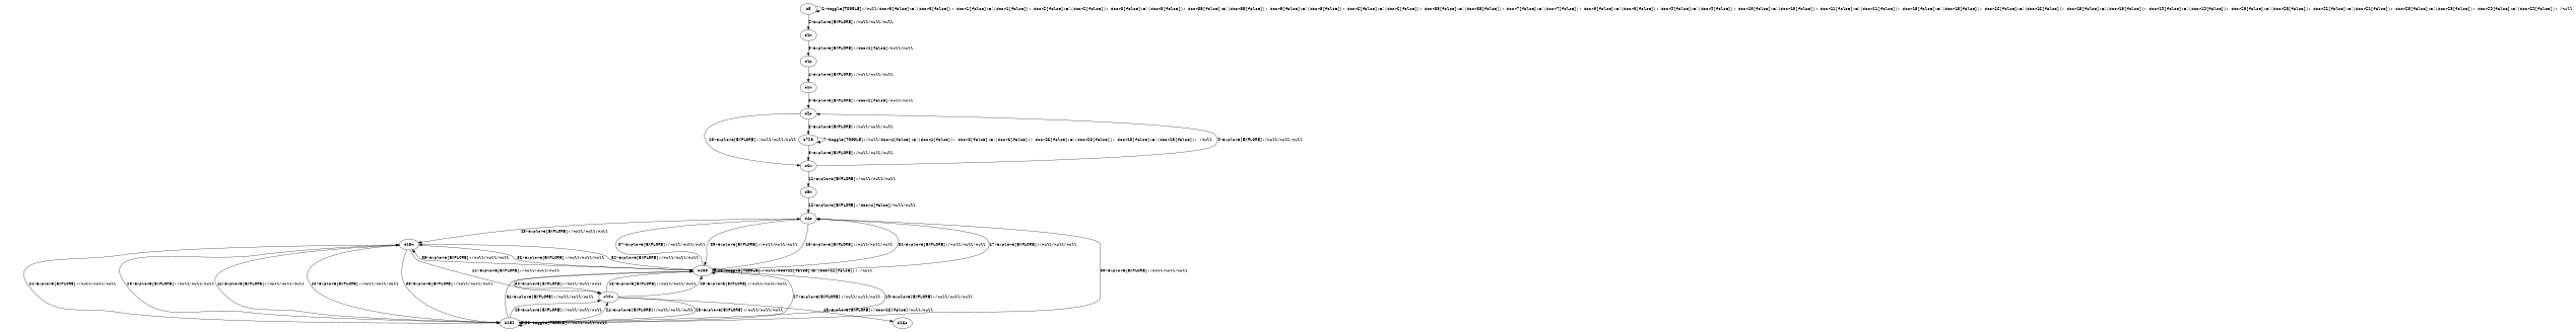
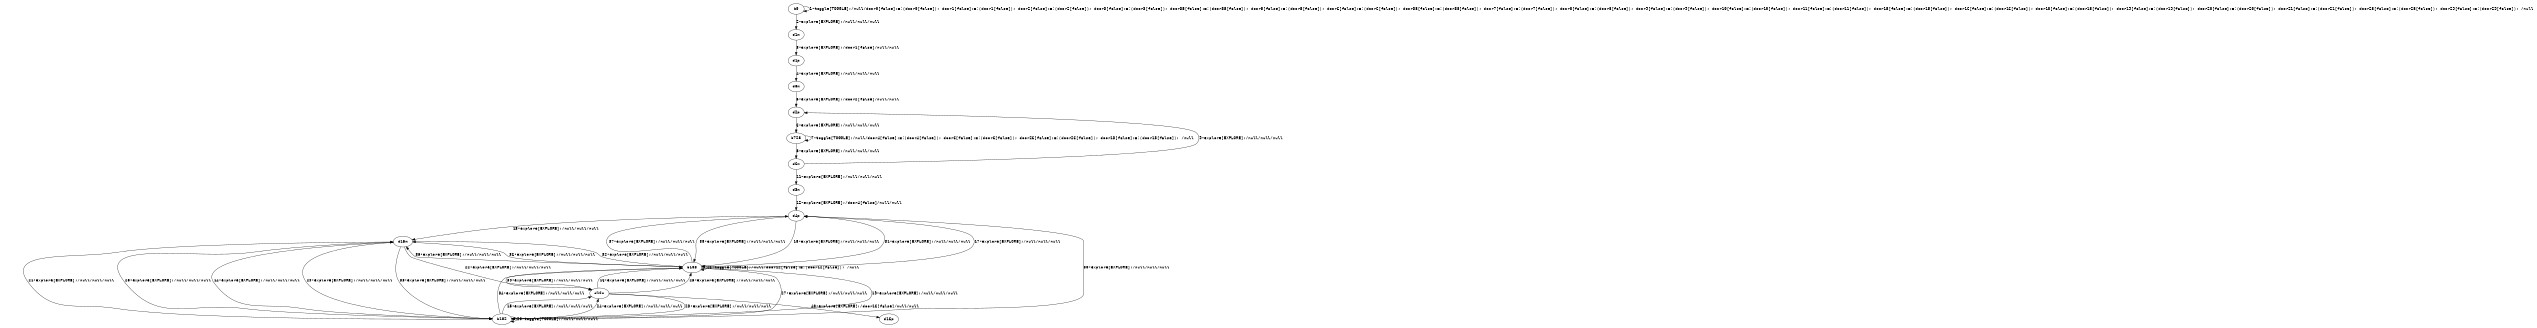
  digraph {
    fontname="DejaVu Sans Mono"
    node [fontname="DejaVu Sans Mono"]
    edge [fontname="DejaVu Sans Mono"]
    b0
    d1m
    d1p
-   d2m
+   d2m [label=d8m]
    d2p
    n6 [label=b728]
    d6m
    n8 [label=d3m]
    d4p
    n10 [label=d15m]
    b103
    b102
    d16m
    d16p
    b0 -> b0 [label="1-toggle[TOGGLE];/null/door0[false]:=!(door0[false]); door1[false]:=!(door1[false]); door2[false]:=!(door2[false]); door3[false]:=!(door3[false]); door35[false]:=!(door35[false]); door5[false]:=!(door5[false]); door6[false]:=!(door6[false]); door38[false]:=!(door38[false]); door7[false]:=!(door7[false]); door8[false]:=!(door8[false]); door9[false]:=!(door9[false]); door10[false]:=!(door10[false]); door11[false]:=!(door11[false]); door15[false]:=!(door15[false]); door16[false]:=!(door16[false]); door18[false]:=!(door18[false]); door19[false]:=!(door19[false]); door20[false]:=!(door20[false]); door21[false]:=!(door21[false]); door28[false]:=!(door28[false]); door29[false]:=!(door29[false]); /null"]
    b0 -> d1m [label="2-explore[EXPLORE];/null/null/null"]
    d1m -> d1p [label="3-explore[EXPLORE];/door1[false]/null/null"]
    d1p -> d2m [label="4-explore[EXPLORE];/null/null/null"]
    d2m -> d2p [label="5-explore[EXPLORE];/door2[false]/null/null"]
    d2p -> n6 [label="6-explore[EXPLORE];/null/null/null"]
-   d2p -> d6m [label="10-explore[EXPLORE];/null/null/null"]
    n6 -> n6 [label="7-toggle[TOGGLE];/null/door4[false]:=!(door4[false]); door6[false]:=!(door6[false]); door26[false]:=!(door26[false]); door13[false]:=!(door13[false]); /null"]
    n6 -> d6m [label="8-explore[EXPLORE];/null/null/null"]
    d6m -> d2p [label="9-explore[EXPLORE];/null/null/null"]
    d6m -> n8 [label="11-explore[EXPLORE];/null/null/null"]
    n8 -> d4p [label="12-explore[EXPLORE];/door4[false]/null/null"]
    d4p -> n10 [label="13-explore[EXPLORE];/null/null/null"]
    d4p -> b103 [label="18-explore[EXPLORE];/null/null/null"]
    d4p -> b103 [label="31-explore[EXPLORE];/null/null/null"]
    d4p -> b103 [label="38-explore[EXPLORE];/null/null/null"]
    n10 -> b103 [label="36-explore[EXPLORE];/null/null/null"]
    n10 -> b102 [label="14-explore[EXPLORE];/null/null/null"]
    n10 -> b102 [label="29-explore[EXPLORE];/null/null/null"]
    n10 -> b102 [label="33-explore[EXPLORE];/null/null/null"]
    n10 -> d16m [label="22-explore[EXPLORE];/null/null/null"]
    b103 -> d4p [label="17-explore[EXPLORE];/null/null/null"]
    b103 -> d4p [label="37-explore[EXPLORE];/null/null/null"]
    b103 -> n10 [label="32-explore[EXPLORE];/null/null/null"]
    b103 -> n10 [label="35-explore[EXPLORE];/null/null/null"]
    b103 -> b103 [label="26-toggle[TOGGLE];/null/door12[false]:=!(door12[false]); /null"]
    b103 -> b102 [label="19-explore[EXPLORE];/null/null/null"]
    b103 -> b102 [label="27-explore[EXPLORE];/null/null/null"]
    b103 -> d16m [label="39-explore[EXPLORE];/null/null/null"]
    b102 -> d4p [label="30-explore[EXPLORE];/null/null/null"]
    b102 -> n10 [label="21-explore[EXPLORE];/null/null/null"]
    b102 -> n10 [label="28-explore[EXPLORE];/null/null/null"]
    b102 -> b103 [label="34-explore[EXPLORE];/null/null/null"]
    b102 -> b102 [label="20-toggle[TOGGLE];/null/null/null"]
    b102 -> d16m [label="15-explore[EXPLORE];/null/null/null"]
    b102 -> d16m [label="24-explore[EXPLORE];/null/null/null"]
    d16m -> b103 [label="16-explore[EXPLORE];/null/null/null"]
    d16m -> b103 [label="25-explore[EXPLORE];/null/null/null"]
    d16m -> b102 [label="23-explore[EXPLORE];/null/null/null"]
    d16m -> d16p [label="40-explore[EXPLORE];/door16[false]/null/null"]
  }
